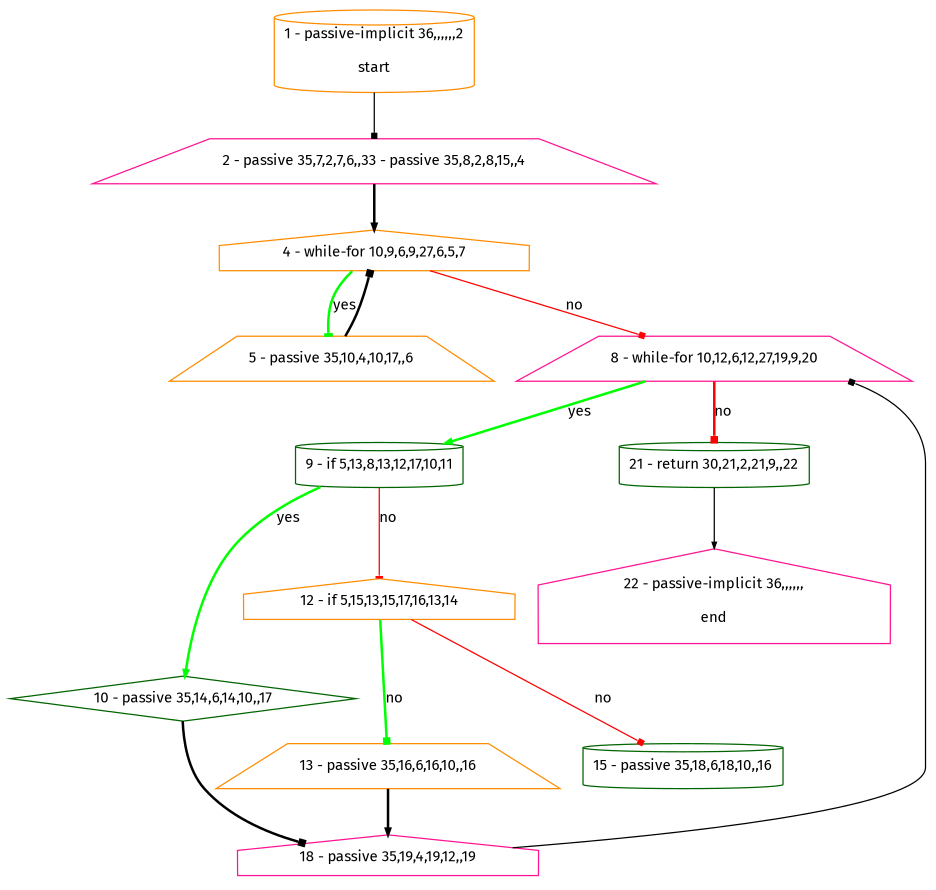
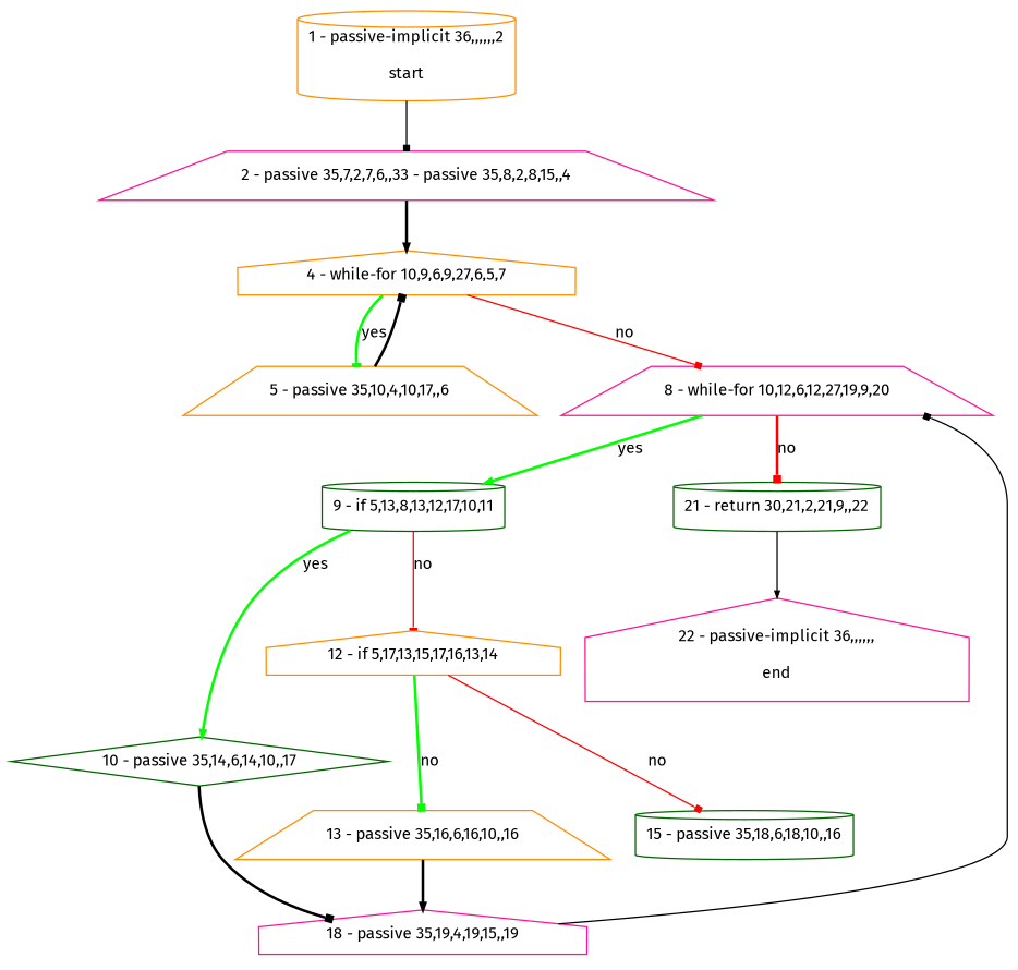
  digraph {
    bgcolor=white
    compound=true
    fillcolor="#FFFFCC"
    fontname="Fira Sans"
    fontsize=12
    pack=true
    packmode=clust
    style="rounded,filled"
    node [color=darkorange compound=true fillcolor="#ffffff" fixedsize=false fontname="Fira Sans" fontsize=12 node_initialized=no shape=trapezium style=filled]
    edge [arrowhead=box arrowsize=0.5 arrowtail=none color="#000000" compound=true dir=forward fontcolor=black fontname="Fira Sans" fontsize=12 style=bold]
    n1 [color=deeppink label="2 - passive 35,7,2,7,6,,33 - passive 35,8,2,8,15,,4"]
    n2 [label="4 - while-for 10,9,6,9,27,6,5,7" shape=house]
    n3 [label="5 - passive 35,10,4,10,17,,6"]
    n4 [color=deeppink label="8 - while-for 10,12,6,12,27,19,9,20"]
    n5 [label="1 - passive-implicit 36,,,,,,2\n\nstart" shape=cylinder]
    n6 [color=darkgreen label="9 - if 5,13,8,13,12,17,10,11" shape=cylinder]
    n7 [color=darkgreen label="21 - return 30,21,2,21,9,,22" shape=cylinder]
    n8 [color=darkgreen label="10 - passive 35,14,6,14,10,,17" shape=diamond]
-   n9 [label="12 - if 5,15,13,15,17,16,13,14" shape=house]
+   n9 [label="12 - if 5,17,13,15,17,16,13,14" shape=house]
    n10 [color=deeppink label="22 - passive-implicit 36,,,,,,\n\nend" shape=house]
-   n11 [color=deeppink label="18 - passive 35,19,4,19,12,,19" shape=house]
+   n11 [color=deeppink label="18 - passive 35,19,4,19,15,,19" shape=house]
    n12 [label="13 - passive 35,16,6,16,10,,16"]
    n13 [color=darkgreen label="15 - passive 35,18,6,18,10,,16" shape=cylinder]
    n1 -> n2 [arrowhead=normal]
    n2 -> n3 [arrowhead=tee color="#00ff00" label=yes]
    n2 -> n4 [color="#ff0000" label=no style=solid]
    n3 -> n2
    n4 -> n6 [arrowhead=normal color="#00ff00" label=yes]
    n4 -> n7 [color="#ff0000" label=no]
    n5 -> n1 [style=solid]
    n6 -> n8 [arrowhead=normal color="#00ff00" label=yes]
    n6 -> n9 [arrowhead=tee color="#ff0000" label=no style=solid]
    n7 -> n10 [arrowhead=normal style=solid]
    n8 -> n11
    n9 -> n12 [color="#00ff00" label=no]
    n9 -> n13 [color="#ff0000" label=no style=solid]
    n11 -> n4 [style=solid]
    n12 -> n11 [arrowhead=normal]
  }
